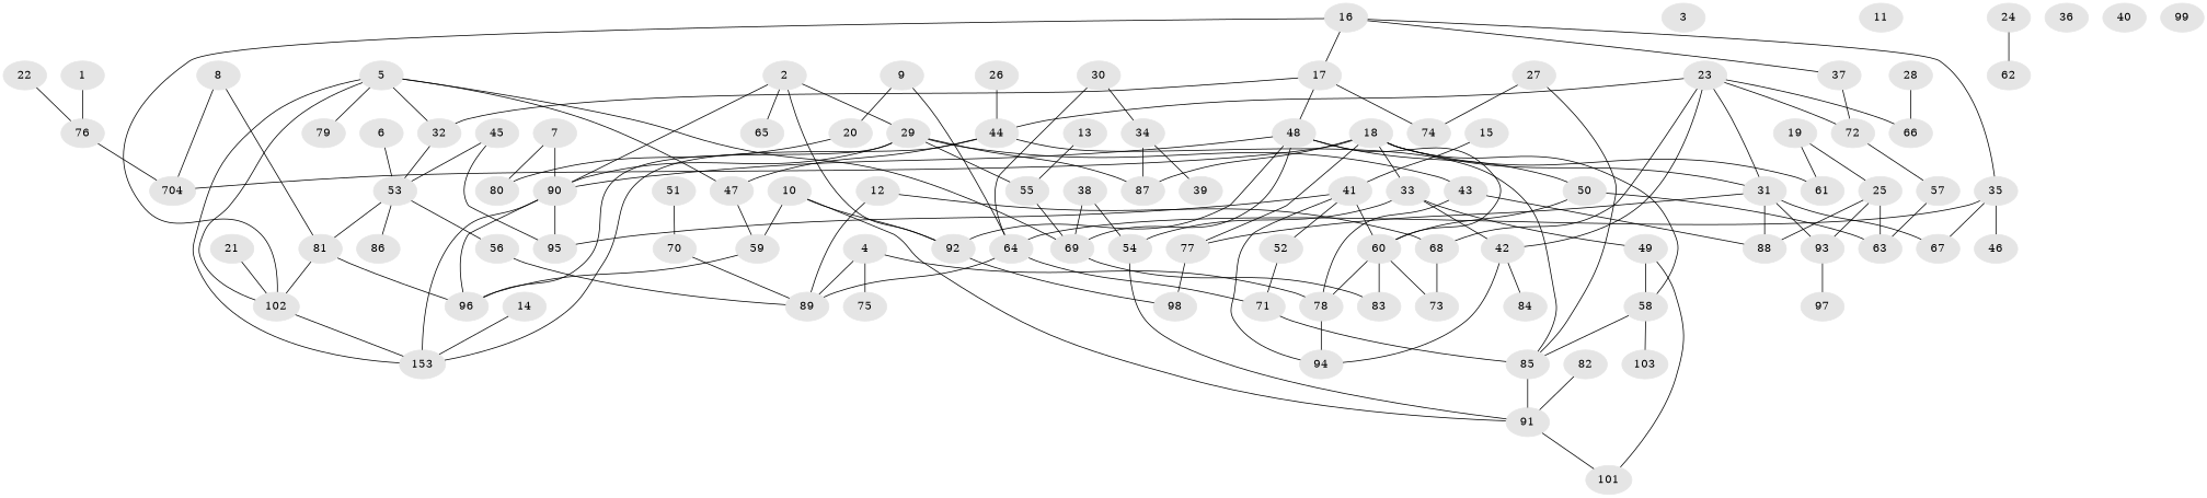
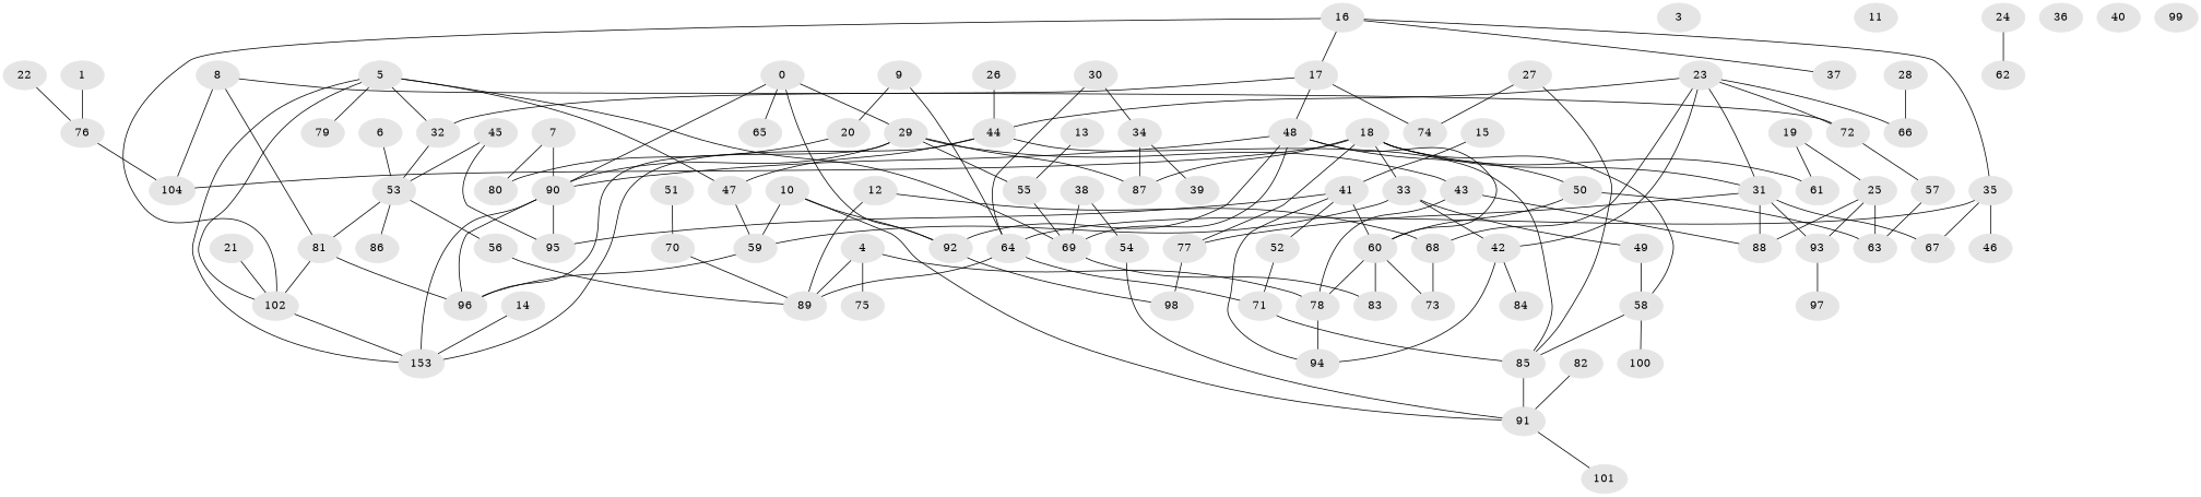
  graph {
    node [color=gray90 style=filled]
    1
    76
-   104 [label=704]
-   2
+   104
+   2 [label=0]
    29
    65
    90
    92
    55
    87
    43
    96
    n13 [label=153]
    95
    98
    3
    4
    75
    78
    89
    94
    5
    32
    47
    69
    79
    102
    53
    59
    83
    6
    81
    56
    86
    7
    80
    8
    72
    57
    9
    20
    64
    71
    10
    91
    101
    11
    12
    68
    73
    13
    14
    15
    41
    52
    60
    16
    17
    35
    37
    48
    74
    67
    46
    50
    18
    31
    33
    58
    61
    77
    88
    93
    42
    49
    85
-   100 [label=103]
+   100
    19
    25
    63
    21
    22
    23
    44
    66
    84
    24
    62
    97
    26
    27
    28
    30
    34
    39
    36
    38
    54
    40
    45
    51
    70
    82
    99
    1 -- 76
    76 -- 104
    2 -- 29
    2 -- 65
    2 -- 90
    2 -- 92
    29 -- 90
    29 -- 55
    29 -- 87
    29 -- 43
    29 -- 96
    90 -- 96
    90 -- n13
    90 -- 95
    92 -- 98
    55 -- 69
    43 -- 78
    43 -- 88
    4 -- 75
    4 -- 78
    4 -- 89
    78 -- 94
    5 -- n13
    5 -- 32
    5 -- 47
    5 -- 69
    5 -- 79
    5 -- 102
    32 -- 53
    47 -- 59
    69 -- 83
    102 -- n13
    53 -- 81
    53 -- 56
    53 -- 86
    59 -- 96
    6 -- 53
    81 -- 96
    81 -- 102
    56 -- 89
    7 -- 90
    7 -- 80
    8 -- 104
    8 -- 81
-   37 -- 72
+   8 -- 72
    72 -- 57
    57 -- 63
    9 -- 20
    9 -- 64
    20 -- 80
    64 -- 89
    64 -- 71
    71 -- 85
    10 -- 92
    10 -- 59
    10 -- 91
    91 -- 101
    12 -- 89
    12 -- 68
    68 -- 73
    13 -- 55
    14 -- n13
    15 -- 41
    41 -- 95
    41 -- 94
    41 -- 52
    41 -- 60
    52 -- 71
    60 -- 78
    60 -- 83
    60 -- 73
    16 -- 102
    16 -- 17
    16 -- 35
    16 -- 37
    17 -- 32
    17 -- 48
    17 -- 74
    35 -- 64
    35 -- 67
    35 -- 46
    48 -- 90
    48 -- 92
    48 -- 69
    48 -- 60
    48 -- 50
    50 -- 60
    50 -- 63
    18 -- 104
    18 -- 87
    18 -- 31
    18 -- 33
    18 -- 58
    18 -- 61
    18 -- 77
    31 -- 67
    31 -- 77
    31 -- 88
    31 -- 93
-   33 -- 54
+   33 -- 59
    33 -- 42
    33 -- 49
    58 -- 85
    58 -- 100
    77 -- 98
    93 -- 97
    42 -- 94
    42 -- 84
-   49 -- 101
    49 -- 58
    85 -- 91
    19 -- 61
    19 -- 25
    25 -- 88
    25 -- 93
    25 -- 63
    21 -- 102
    22 -- 76
    23 -- 72
    23 -- 68
    23 -- 31
    23 -- 42
    23 -- 44
    23 -- 66
    44 -- n13
    44 -- 47
    44 -- 85
    24 -- 62
    26 -- 44
    27 -- 74
    27 -- 85
    28 -- 66
    30 -- 64
    30 -- 34
    34 -- 87
    34 -- 39
    38 -- 69
    38 -- 54
    54 -- 91
    45 -- 95
    45 -- 53
    51 -- 70
    70 -- 89
    82 -- 91
  }
